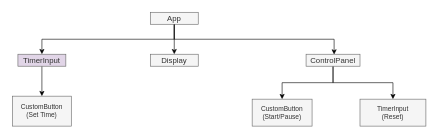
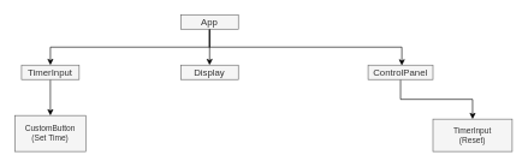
  <mxCell id="0" />
  <mxCell id="1" parent="0" />
  <mxCell id="2" style="edgeStyle=orthogonalEdgeStyle;rounded=0;orthogonalLoop=1;jettySize=auto;html=1;exitX=0.5;exitY=1;exitDx=0;exitDy=0;fontSize=13;" parent="1" source="4" target="6" edge="1"><mxGeometry relative="1" as="geometry" /></mxCell>
  <mxCell id="3" style="edgeStyle=orthogonalEdgeStyle;rounded=0;orthogonalLoop=1;jettySize=auto;html=1;exitX=0.5;exitY=1;exitDx=0;exitDy=0;entryX=0.5;entryY=0;entryDx=0;entryDy=0;" parent="1" source="4" target="8" edge="1"><mxGeometry relative="1" as="geometry" /></mxCell>
  <mxCell id="4" value="App" style="rounded=0;whiteSpace=wrap;html=1;strokeWidth=1;fontSize=13;align=center;fillColor=#f5f5f5;strokeColor=#666666;fontColor=#333333;" parent="1" vertex="1"><mxGeometry x="250" y="20" width="80" height="20" as="geometry" /></mxCell>
  <mxCell id="5" style="edgeStyle=orthogonalEdgeStyle;rounded=0;orthogonalLoop=1;jettySize=auto;html=1;exitX=0.5;exitY=1;exitDx=0;exitDy=0;entryX=0.5;entryY=0;entryDx=0;entryDy=0;" parent="1" source="6" target="7" edge="1"><mxGeometry relative="1" as="geometry" /></mxCell>
- <mxCell id="6" value="TimerInput" style="rounded=0;whiteSpace=wrap;html=1;strokeWidth=1;fontSize=13;align=center;fillColor=#e1d5e7;strokeColor=#666666;fontColor=#333333;" parent="1" vertex="1"><mxGeometry x="29.06" y="90" width="80" height="20" as="geometry" /></mxCell>
+ <mxCell id="6" value="TimerInput" style="rounded=0;whiteSpace=wrap;html=1;strokeWidth=1;fontSize=13;align=center;fillColor=#f5f5f5;strokeColor=#666666;fontColor=#333333;" parent="1" vertex="1"><mxGeometry x="29.06" y="90" width="80" height="20" as="geometry" /></mxCell>
  <mxCell id="7" value="CustomButton&lt;div&gt;(Set Time)&lt;/div&gt;" style="rounded=0;whiteSpace=wrap;html=1;strokeWidth=1;fontSize=11;align=center;fillColor=#f5f5f5;strokeColor=#666666;fontColor=#333333;" parent="1" vertex="1"><mxGeometry x="20" y="160" width="98.12" height="50" as="geometry" /></mxCell>
  <mxCell id="8" value="Display" style="rounded=0;whiteSpace=wrap;html=1;strokeWidth=1;fontSize=13;align=center;fillColor=#f5f5f5;strokeColor=#666666;fontColor=#333333;" parent="1" vertex="1"><mxGeometry x="250" y="90" width="80" height="20" as="geometry" /></mxCell>
- <mxCell id="9" style="edgeStyle=orthogonalEdgeStyle;rounded=0;orthogonalLoop=1;jettySize=auto;html=1;exitX=0.5;exitY=1;exitDx=0;exitDy=0;entryX=0.5;entryY=0;entryDx=0;entryDy=0;" parent="1" source="11" target="13" edge="1"><mxGeometry relative="1" as="geometry" /></mxCell>
  <mxCell id="10" style="edgeStyle=orthogonalEdgeStyle;rounded=0;orthogonalLoop=1;jettySize=auto;html=1;exitX=0.5;exitY=1;exitDx=0;exitDy=0;entryX=0.5;entryY=0;entryDx=0;entryDy=0;" parent="1" source="11" target="14" edge="1"><mxGeometry relative="1" as="geometry" /></mxCell>
  <mxCell id="11" value="ControlPanel" style="rounded=0;whiteSpace=wrap;html=1;strokeWidth=1;fontSize=13;align=center;fillColor=#f5f5f5;strokeColor=#666666;fontColor=#333333;" parent="1" vertex="1"><mxGeometry x="510" y="90" width="90" height="20" as="geometry" /></mxCell>
  <mxCell id="12" style="edgeStyle=orthogonalEdgeStyle;rounded=0;orthogonalLoop=1;jettySize=auto;html=1;exitX=0.5;exitY=1;exitDx=0;exitDy=0;entryX=0.52;entryY=0.023;entryDx=0;entryDy=0;entryPerimeter=0;" parent="1" source="4" target="11" edge="1"><mxGeometry relative="1" as="geometry" /></mxCell>
- <mxCell id="13" value="CustomButton&lt;div&gt;(Start/Pause)&lt;/div&gt;" style="rounded=0;whiteSpace=wrap;html=1;strokeWidth=1;fontSize=11;align=center;fillColor=#f5f5f5;strokeColor=#666666;fontColor=#333333;" parent="1" vertex="1"><mxGeometry x="420" y="165" width="100" height="45" as="geometry" /></mxCell>
  <mxCell id="14" value="TimerInput&lt;div&gt;(Reset)&lt;/div&gt;" style="rounded=0;whiteSpace=wrap;html=1;strokeWidth=1;fontSize=11;align=center;fillColor=#f5f5f5;strokeColor=#666666;fontColor=#333333;" parent="1" vertex="1"><mxGeometry x="600" y="165" width="110" height="45" as="geometry" /></mxCell>
